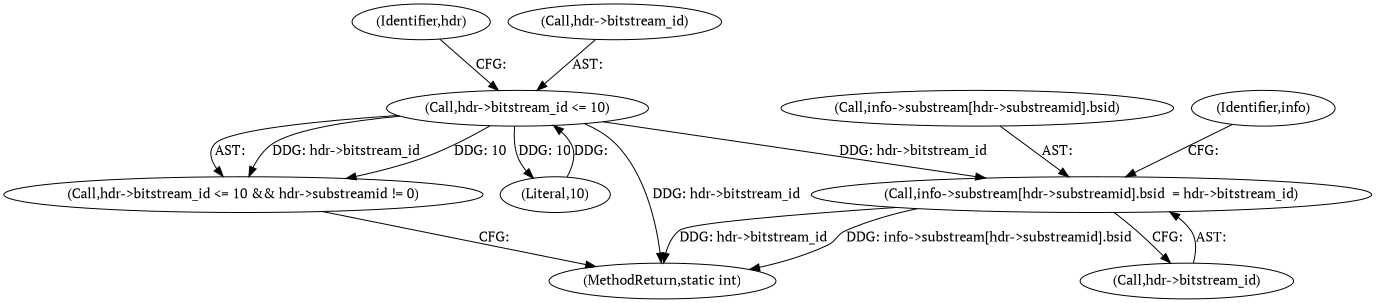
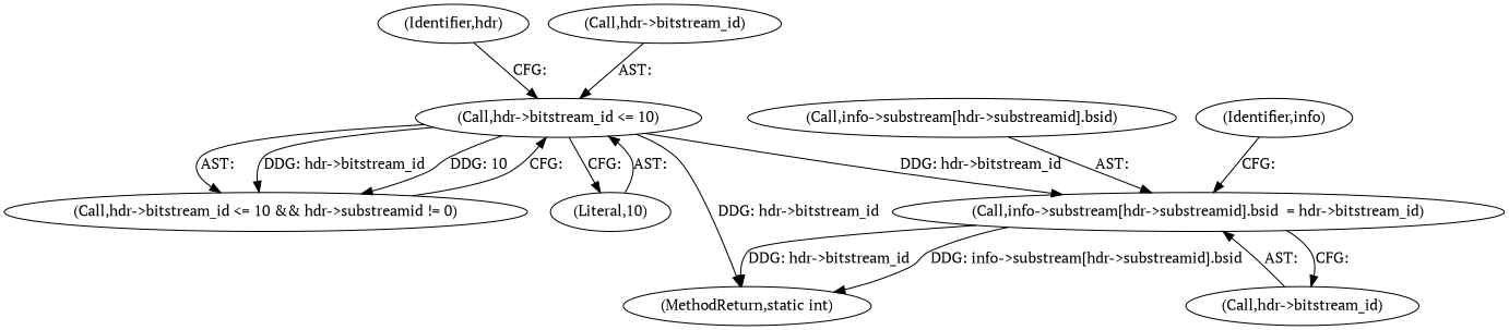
  digraph {
    fontname="PT Serif"
    node [fontname="PT Serif"]
    edge [fontname="PT Serif"]
    n1 [label="(Call,info->substream[hdr->substreamid].bsid  = hdr->bitstream_id)"]
    n2 [label="(Call,hdr->bitstream_id)"]
    n3 [label="(MethodReturn,static int)"]
    n4 [label="(Call,hdr->bitstream_id <= 10)"]
    n5 [label="(Call,hdr->bitstream_id <= 10 && hdr->substreamid != 0)"]
    n6 [label="(Literal,10)"]
    n7 [label="(Call,info->substream[hdr->substreamid].bsid)"]
    n8 [label="(Identifier,hdr)"]
    n9 [label="(Identifier,info)"]
    n10 [label="(Call,hdr->bitstream_id)"]
    n1 -> n2 [label="CFG: "]
    n1 -> n3 [label="DDG: hdr->bitstream_id"]
    n1 -> n3 [label="DDG: info->substream[hdr->substreamid].bsid"]
    n2 -> n1 [label="AST: "]
    n4 -> n1 [label="DDG: hdr->bitstream_id"]
    n4 -> n3 [label="DDG: hdr->bitstream_id"]
    n4 -> n5 [label="AST: "]
    n4 -> n5 [label="DDG: hdr->bitstream_id"]
    n4 -> n5 [label="DDG: 10"]
-   n4 -> n6 [label="DDG: 10"]
-   n5 -> n3 [label="CFG: "]
-   n6 -> n4 [label="DDG: "]
+   n4 -> n6 [label="CFG: "]
+   n5 -> n4 [label="CFG: "]
+   n6 -> n4 [label="AST: "]
    n7 -> n1 [label="AST: "]
    n8 -> n4 [label="CFG: "]
    n9 -> n1 [label="CFG: "]
    n10 -> n4 [label="AST: "]
  }
